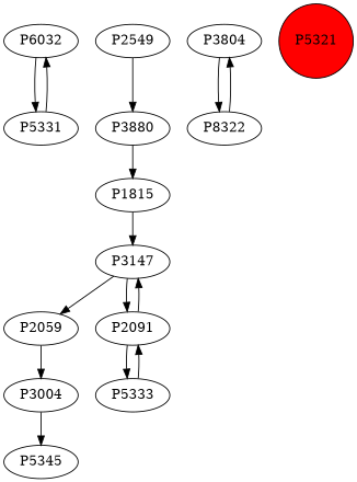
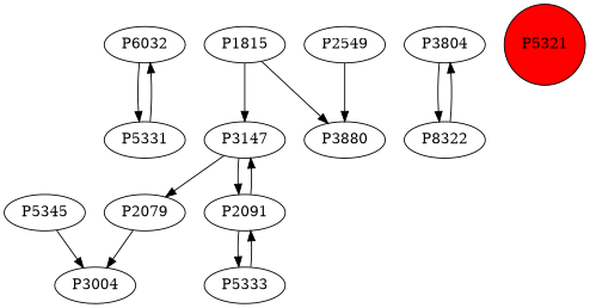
  digraph {
    n1 [label=P6032]
    P5331
    P3004
    P5345
-   P2079 [label=P2059]
+   P2079
    P3147
    P2091
    P5333
    n9 [label=P1815]
    P3880
    P2549
    n12 [label=P3804]
    n13 [label=P8322]
    P5321 [fillcolor=red shape=circle style=filled]
    n1 -> P5331
    P5331 -> n1
-   P3004 -> P5345
+   P5345 -> P3004
    P2079 -> P3004
    P3147 -> P2079
    P3147 -> P2091
    P2091 -> P3147
    P2091 -> P5333
    P5333 -> P2091
    n9 -> P3147
-   P3880 -> n9
+   n9 -> P3880
    P2549 -> P3880
    n12 -> n13
    n13 -> n12
  }
